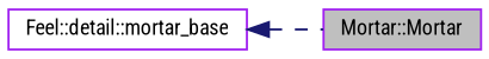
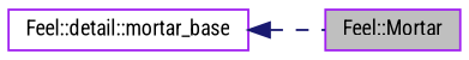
  digraph {
    rankdir=LR
    fontname="Roboto Condensed"
    node [color=purple fontname="Roboto Condensed" fontsize=10 shape=record style=filled]
-   n1 [fillcolor=grey75 fontcolor=black height=0.2 label="Mortar::Mortar" width=0.4]
+   n1 [fillcolor=grey75 fontcolor=black height=0.2 label="Feel::Mortar" width=0.4]
    n2 [fillcolor=white height=0.2 label="Feel::detail::mortar_base" width=0.4]
    n2 -> n1 [color=midnightblue dir=back fontname="Roboto Condensed" fontsize=10 labelfontname=Helvetica labelfontsize=10 style=dashed]
  }
